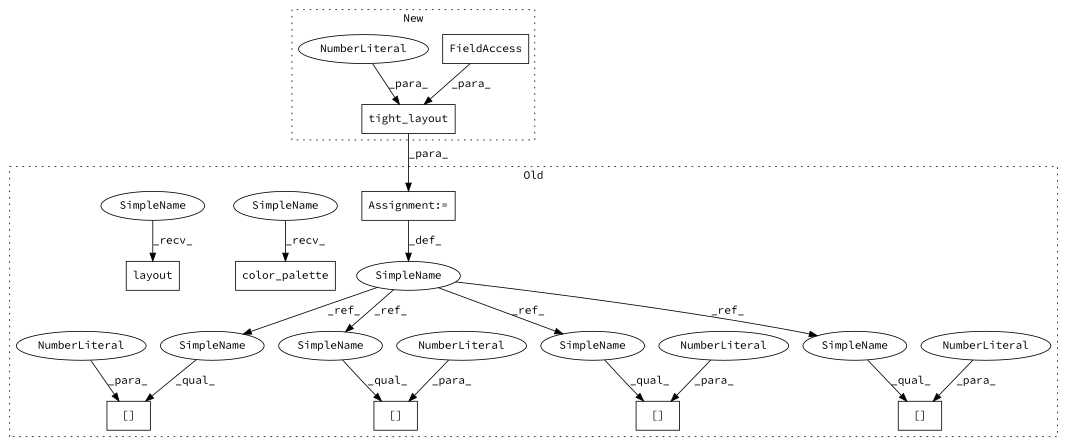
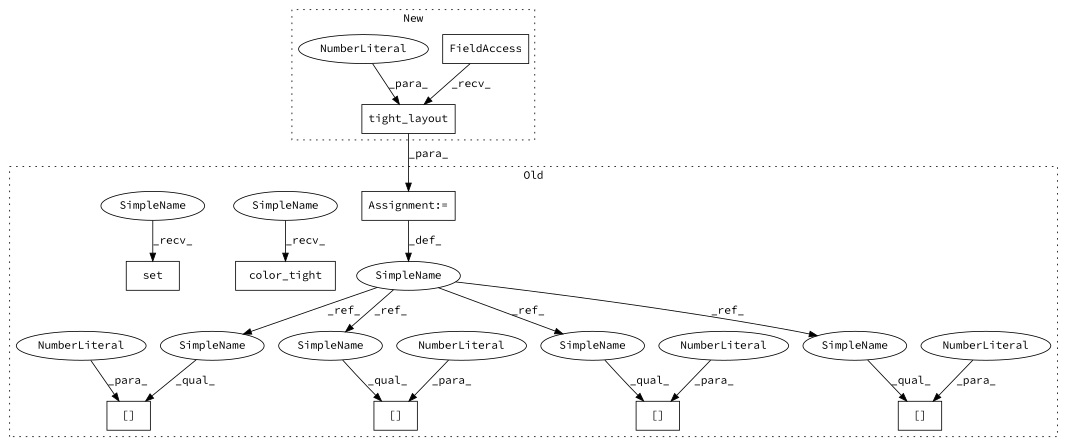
  digraph {
    fontname="Source Code Pro"
    node [a=42 fontname="Source Code Pro" l=7 shape=ellipse]
    edge [fontname="Source Code Pro"]
-   n1 [a=32 l=5 label=layout s=475 shape=box]
-   n2 [a=32 l=15 label=color_palette s=530 shape=box]
+   n1 [a=32 l=5 label=set s=475 shape=box]
+   n2 [a=32 l=15 label=color_tight s=530 shape=box]
    n3 [a=2 l="8,1" label="[]" s="1344,1353" shape=box]
    n4 [a=34 l=1 label=NumberLiteral s=1352]
    n5 [a=2 l="8,1" label="[]" s="1013,1022" shape=box]
    n6 [a=34 l=1 label=NumberLiteral s=1021]
    n7 [a=2 l="8,1" label="[]" s="1147,1156" shape=box]
    n8 [a=34 l=1 label=NumberLiteral s=1155]
    n9 [label=SimpleName s=514]
    n10 [a=7 l=1 label="Assignment:=" s=521 shape=box]
    n11 [a=2 l="8,1" label="[]" s="1506,1515" shape=box]
    n12 [a=34 l=1 label=NumberLiteral s=1514]
    n13 [label=SimpleName s=1506]
    n14 [label=SimpleName s=1344]
    n15 [label=SimpleName s=1147]
    n16 [label=SimpleName s=1013]
    n17 [label=SimpleName s=522]
    n18 [label=SimpleName s=467]
    n19 [a=32 l="13,1" label=tight_layout s="1940,1954" shape=box]
    n20 [a=22 l=10 label=FieldAccess s=1922 shape=box]
    n21 [a=34 l=1 label=NumberLiteral s=1953]
    subgraph cluster_1 {
      label=Old
      style=dotted
      n1
      n2
      n3
      n4
      n5
      n6
      n7
      n8
      n9
      n10
      n11
      n12
      n13
      n14
      n15
      n16
      n17
      n18
    }
    subgraph cluster_2 {
      label=New
      style=dotted
      n19
      n20
      n21
    }
    n4 -> n3 [label=_para_]
    n6 -> n5 [label=_para_]
    n8 -> n7 [label=_para_]
    n9 -> n13 [label=_ref_]
    n9 -> n14 [label=_ref_]
    n9 -> n15 [label=_ref_]
    n9 -> n16 [label=_ref_]
    n10 -> n9 [label=_def_]
    n12 -> n11 [label=_para_]
    n13 -> n11 [label=_qual_]
    n14 -> n3 [label=_qual_]
    n15 -> n7 [label=_qual_]
    n16 -> n5 [label=_qual_]
    n17 -> n2 [label=_recv_]
    n18 -> n1 [label=_recv_]
    n19 -> n10 [label=_para_]
-   n20 -> n19 [label=_para_]
+   n20 -> n19 [label=_recv_]
    n21 -> n19 [label=_para_]
  }
